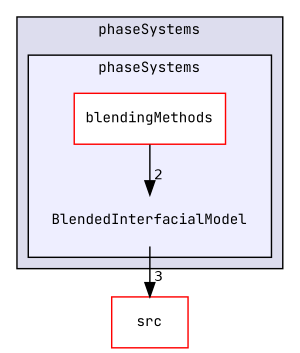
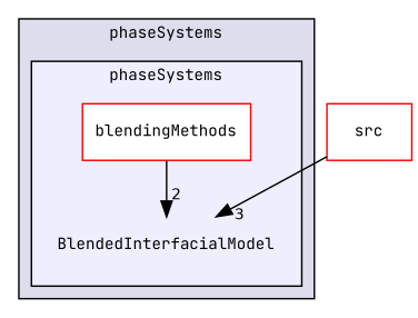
  digraph {
    compound=true
    fontname="JetBrains Mono"
    node [fontname="JetBrains Mono" fontsize=10 shape=box color=red]
    edge [fontname="JetBrains Mono" labeldistance=1.5 labelfontname=Helvetica labelfontsize=10]
    n1 [label=BlendedInterfacialModel shape=plaintext color=""]
    n2 [fillcolor=white label=blendingMethods style=filled]
    n3 [label=src]
    subgraph cluster_1 {
      bgcolor="#ddddee"
      fontsize=10
      label=phaseSystems
      pencolor=black
      subgraph cluster_2 {
        bgcolor="#eeeeff"
        fontsize=10
        label=phaseSystems
        pencolor=black
        n1
        n2
      }
    }
-   n1 -> n3 [headlabel=3]
+   n3 -> n1 [headlabel=3]
    n2 -> n1 [headlabel=2]
  }
